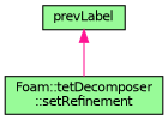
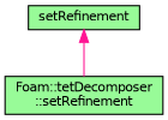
  digraph {
    rankdir=TB
    node [color=black fillcolor=palegreen fontname=Helvetica fontsize=10 shape=record style=filled]
-   n1 [fontcolor=black height=0.2 label=prevLabel width=0.4]
+   n1 [fontcolor=black height=0.2 label=setRefinement width=0.4]
    n2 [height=0.2 label="Foam::tetDecomposer\l::setRefinement" width=0.4]
    n1 -> n2 [color=deeppink dir=back fontname=Helvetica fontsize=10 labelfontname=Helvetica labelfontsize=10 style=solid]
  }
